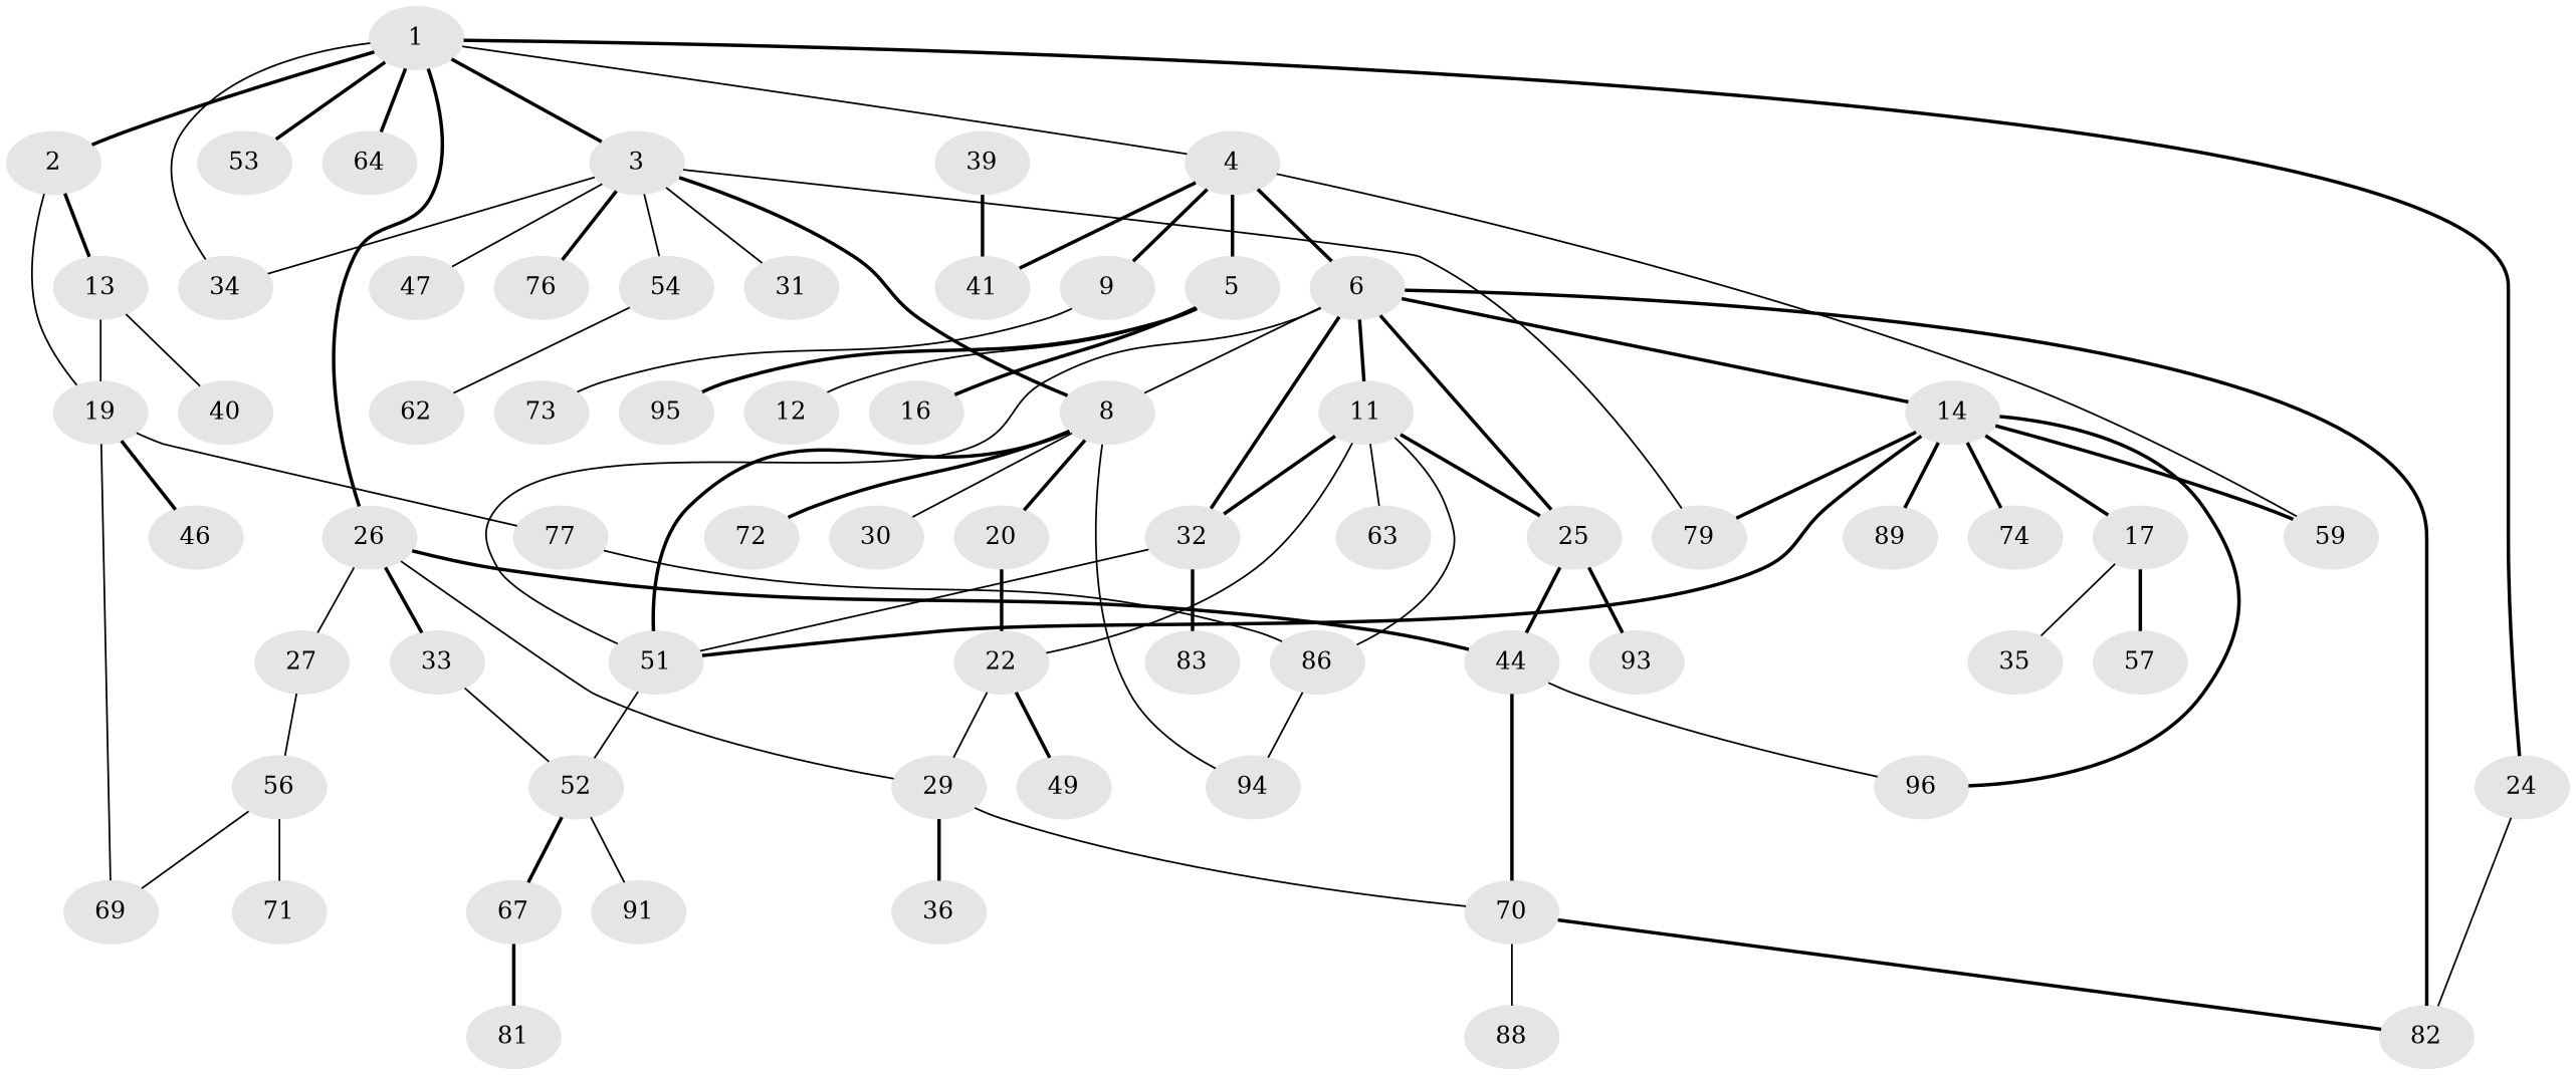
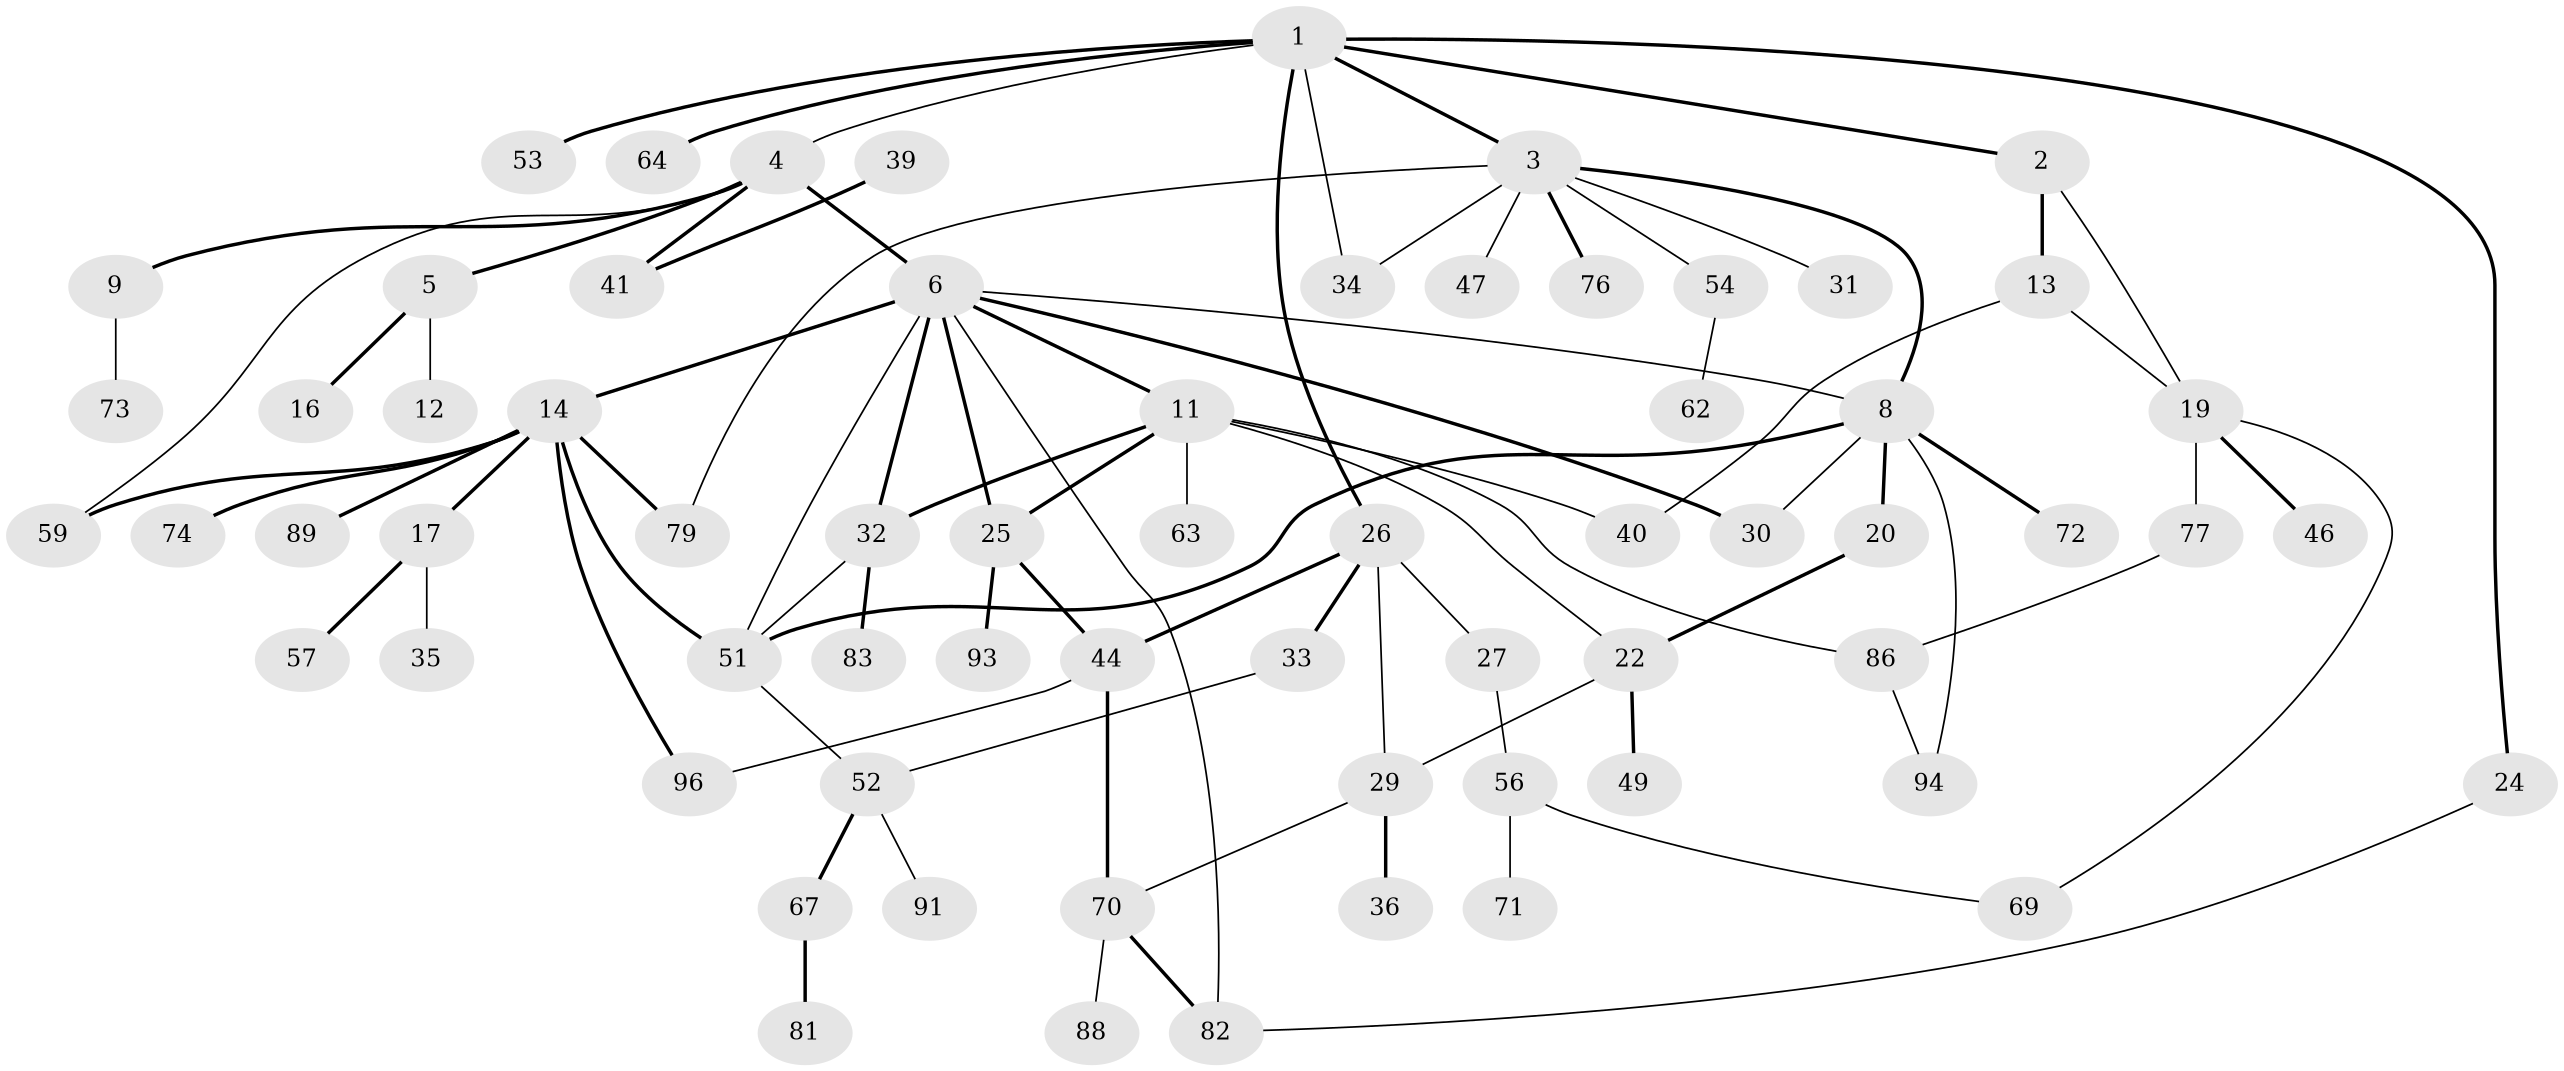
  graph {
    node [color=gray90 style=filled]
    edge [style=bold]
    1 [super="+21"]
    2 [super="+37"]
    3 [super="+50"]
    4 [super="+28"]
    24
    26 [super="+90"]
    34
    53 [super="+61"]
    64
    13 [super="+38"]
    19 [super="+58"]
    8 [super="+10"]
    31
    47
    54 [super="+85"]
    76
    79
    5 [super="+55"]
    6 [super="+7"]
    9 [super="+18"]
    41
    59 [super="+68"]
    82
    29 [super="+65"]
    44 [super="+60"]
    27
    33
    40
    46
    69
    77
    30 [super="+42"]
    51 [super="+88"]
    20
    72
    94
    62
    12
    16
-   95
    11 [super="+23"]
    14 [super="+15"]
    25 [super="+66"]
    32 [super="+45"]
    73
    22 [super="+48"]
    63
    86
    17 [super="+43"]
    74
    89
    96
    93
    39
    52 [super="+87"]
    49
    83
    35
    57 [super="+84"]
    36
    70 [super="+80"]
    56 [super="+75"]
    71 [super="+92"]
    n64 [label=88]
    67
    91
    81
    1 -- 2
    1 -- 3
    1 -- 4 [style=solid]
    1 -- 24
    1 -- 26
    1 -- 34 [style=solid]
    1 -- 53
    1 -- 64
    2 -- 13
    2 -- 19 [style=solid]
    3 -- 34 [style=solid]
    3 -- 8
    3 -- 31 [style=solid]
    3 -- 47 [style=solid]
    3 -- 54 [style=solid]
    3 -- 76
    3 -- 79 [style=solid]
    4 -- 5
    4 -- 6 [weight=2]
    4 -- 9
    4 -- 41
    4 -- 59 [style=solid]
    24 -- 82 [style=solid]
    26 -- 29 [style=solid]
    26 -- 44
    26 -- 27 [style=solid]
    26 -- 33
    13 -- 19 [style=solid]
    13 -- 40 [style=solid]
    19 -- 46
    19 -- 69 [style=solid]
    19 -- 77 [style=solid]
    8 -- 30 [style=solid]
    8 -- 51
    8 -- 20
    8 -- 72
    8 -- 94 [style=solid]
    54 -- 62 [style=solid]
    5 -- 12 [style=solid]
    5 -- 16
-   5 -- 95
    6 -- 8 [style=solid]
-   6 -- 82
+   6 -- 82 [style=solid]
+   6 -- 30
    6 -- 51 [style=solid]
    6 -- 11
    6 -- 14
    6 -- 25
    6 -- 32
    9 -- 73 [style=solid]
    29 -- 36
    29 -- 70 [style=solid]
    44 -- 96 [style=solid]
    44 -- 70
    27 -- 56 [style=solid]
    33 -- 52 [style=solid]
    77 -- 86 [style=solid]
    51 -- 52 [style=solid]
    20 -- 22
+   11 -- 40 [style=solid]
    11 -- 25
    11 -- 32
    11 -- 22 [style=solid]
    11 -- 63 [style=solid]
    11 -- 86 [style=solid]
    14 -- 79
    14 -- 59
    14 -- 51
    14 -- 17
    14 -- 74
    14 -- 89
    14 -- 96
    25 -- 44
    25 -- 93
    32 -- 51 [style=solid]
    32 -- 83
    22 -- 29 [style=solid]
    22 -- 49
    86 -- 94 [style=solid]
    17 -- 35 [style=solid]
    17 -- 57 [weight=2]
    39 -- 41
    52 -- 67
    52 -- 91 [style=solid]
    70 -- 82
    70 -- n64 [style=solid]
    56 -- 69 [style=solid]
    56 -- 71 [style=solid]
    67 -- 81
  }
